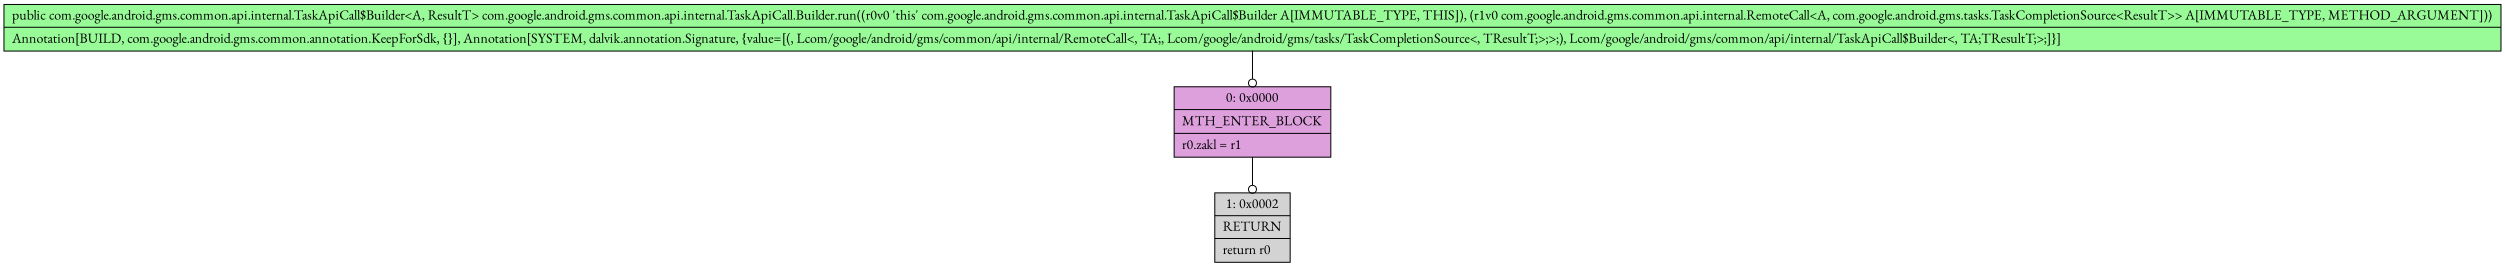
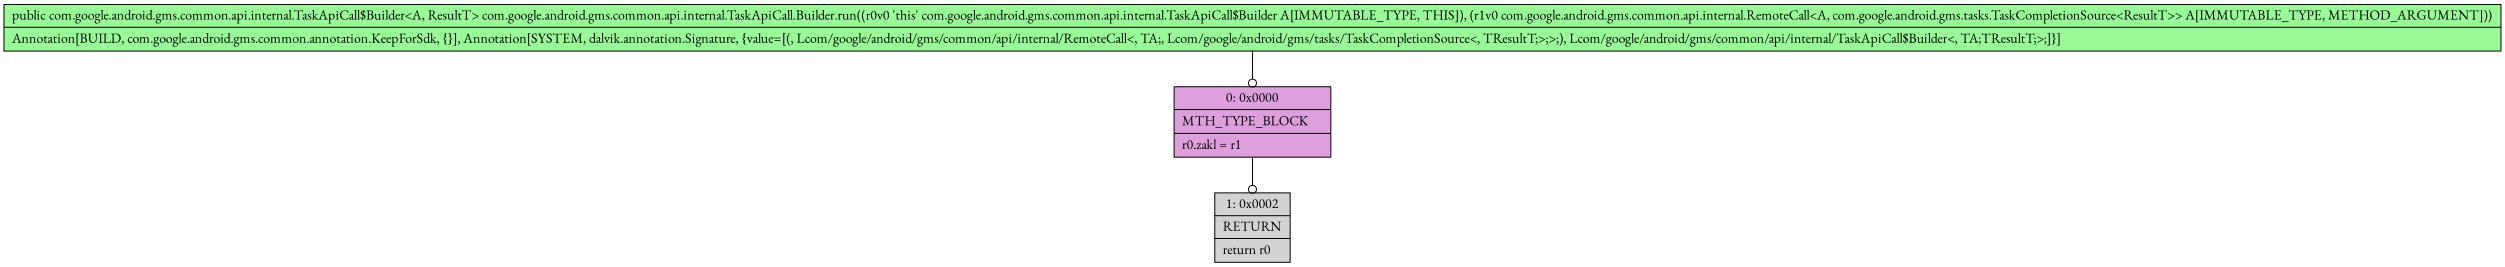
  digraph {
    fontname="EB Garamond"
    node [shape=record style=filled fontname="EB Garamond"]
    edge [arrowhead=odot fontname="EB Garamond"]
-   n1 [label="{0\:\ 0x0000|MTH_ENTER_BLOCK\l|r0.zakl = r1\l}" fillcolor=plum]
+   n1 [label="{0\:\ 0x0000|MTH_TYPE_BLOCK\l|r0.zakl = r1\l}" fillcolor=plum]
    n2 [label="{1\:\ 0x0002|RETURN\l|return r0\l}" fillcolor=lightgrey]
    n3 [label="{public com.google.android.gms.common.api.internal.TaskApiCall$Builder\<A, ResultT\> com.google.android.gms.common.api.internal.TaskApiCall.Builder.run((r0v0 'this' com.google.android.gms.common.api.internal.TaskApiCall$Builder A[IMMUTABLE_TYPE, THIS]), (r1v0 com.google.android.gms.common.api.internal.RemoteCall\<A, com.google.android.gms.tasks.TaskCompletionSource\<ResultT\>\> A[IMMUTABLE_TYPE, METHOD_ARGUMENT]))  | Annotation[BUILD, com.google.android.gms.common.annotation.KeepForSdk, \{\}], Annotation[SYSTEM, dalvik.annotation.Signature, \{value=[(, Lcom\/google\/android\/gms\/common\/api\/internal\/RemoteCall\<, TA;, Lcom\/google\/android\/gms\/tasks\/TaskCompletionSource\<, TResultT;\>;\>;), Lcom\/google\/android\/gms\/common\/api\/internal\/TaskApiCall$Builder\<, TA;TResultT;\>;]\}]\l}" fillcolor=palegreen]
    n1 -> n2
    n3 -> n1
  }
